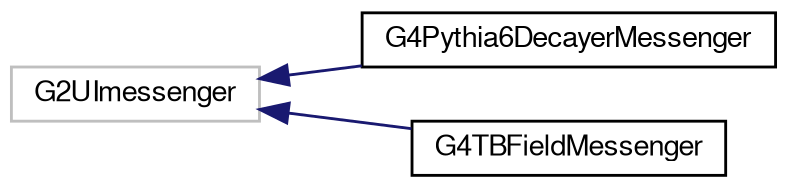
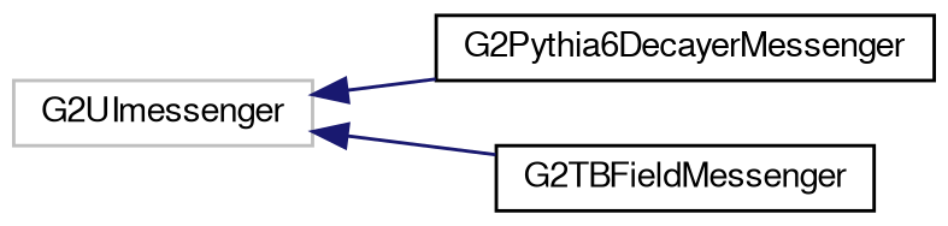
  digraph {
    rankdir=LR
    node [color=black fontname=FreeSans fontsize=10 shape=record]
    edge [color=midnightblue dir=back fontname=FreeSans fontsize=10 labelfontname=FreeSans labelfontsize=10 style=solid]
    n1 [color=grey75 height=0.2 label=G2UImessenger width=0.4]
-   n2 [height=0.2 label=G4Pythia6DecayerMessenger width=0.4]
-   n3 [height=0.2 label=G4TBFieldMessenger width=0.4]
+   n2 [height=0.2 label=G2Pythia6DecayerMessenger width=0.4]
+   n3 [height=0.2 label=G2TBFieldMessenger width=0.4]
    n1 -> n2
    n1 -> n3
  }
